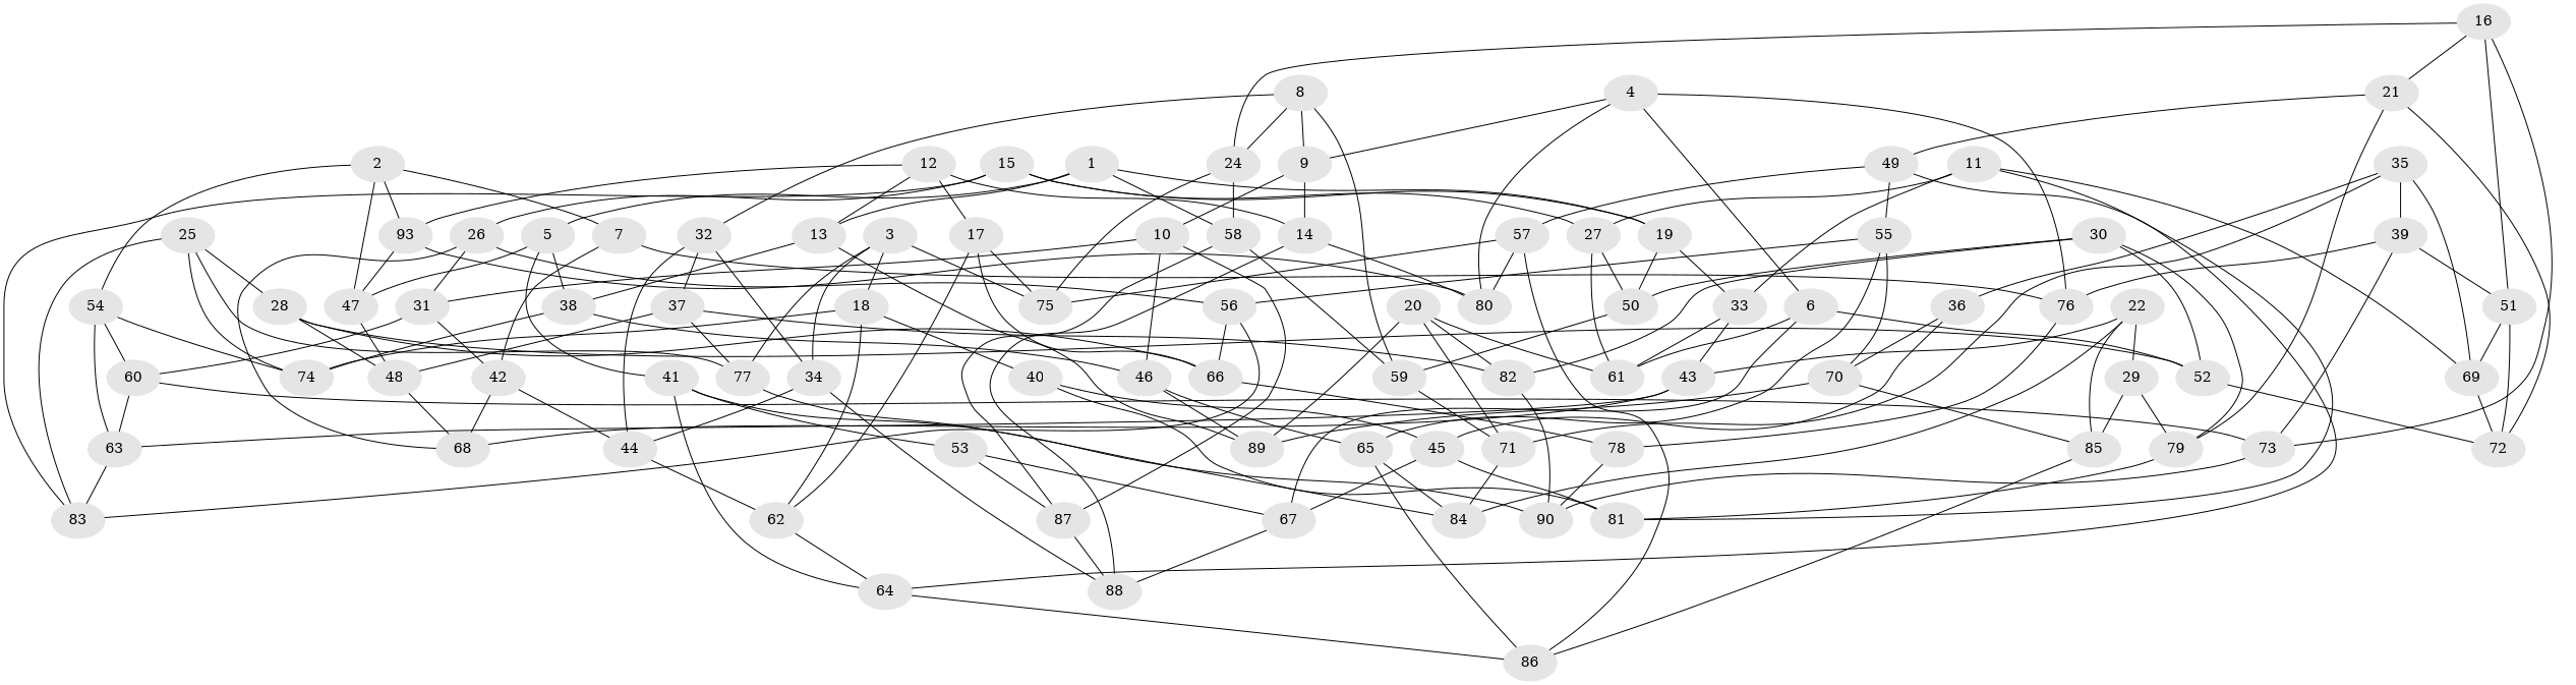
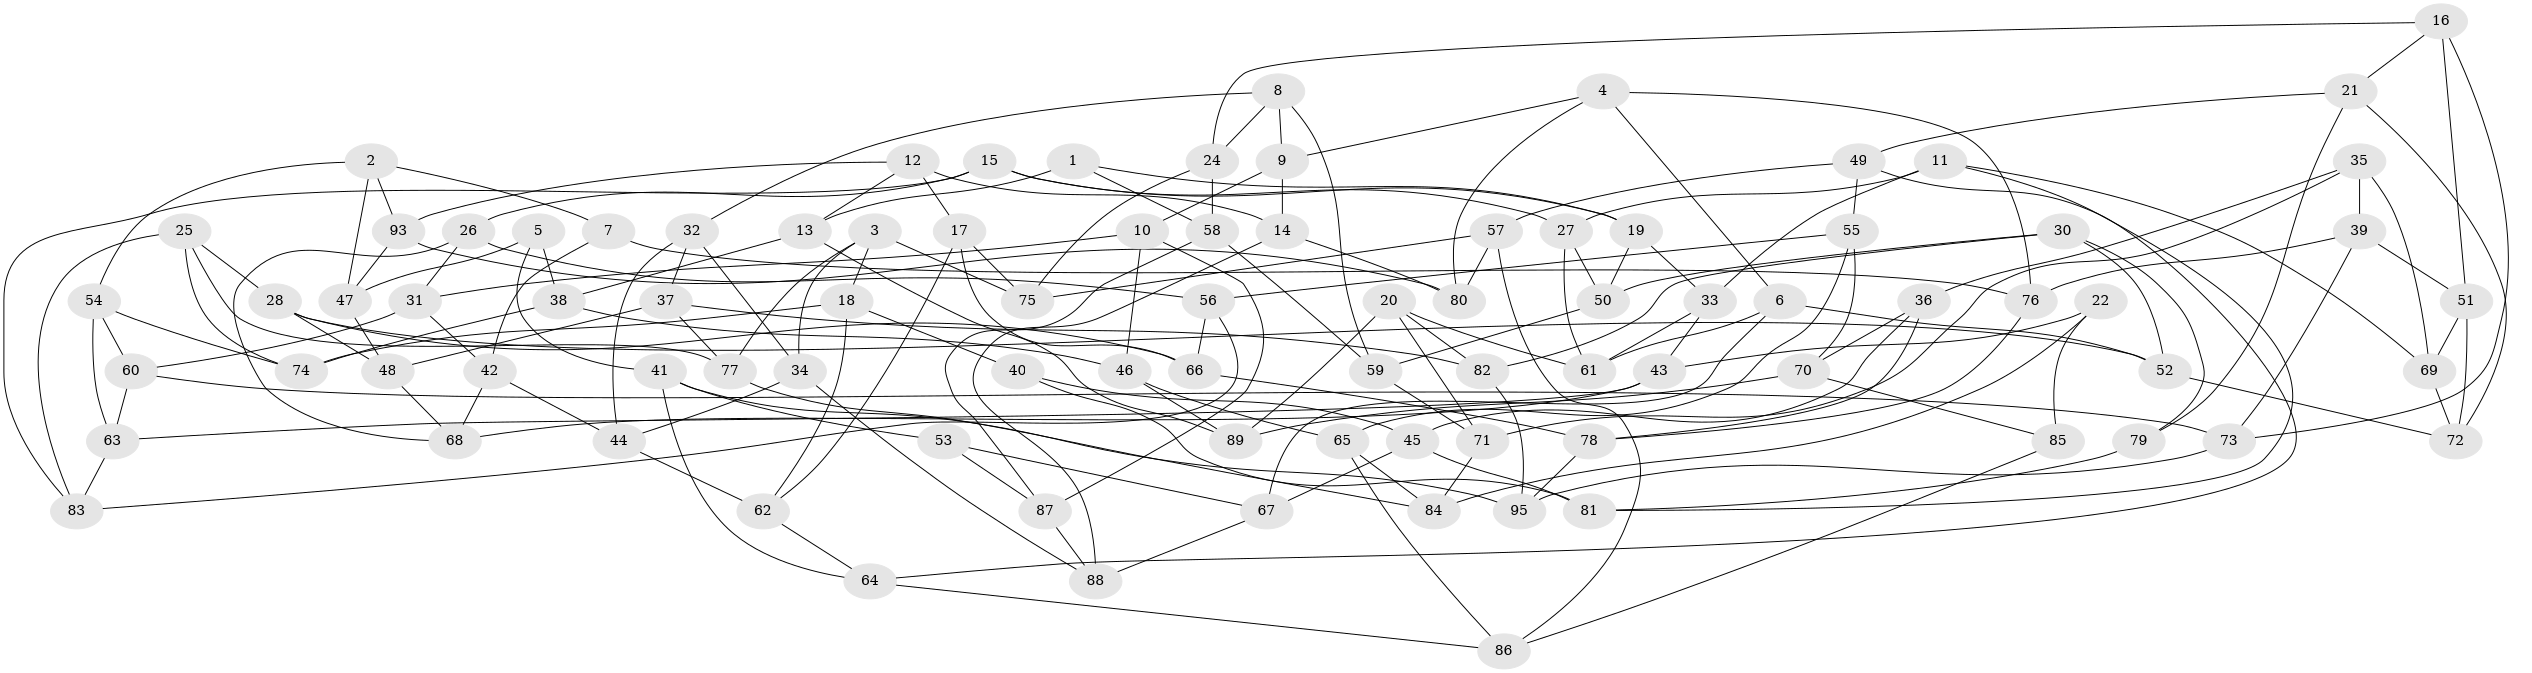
  graph {
    node [color=gray90 style=filled]
    1
    5
    13
    19
    58
    47
    38
    41
    89
    33
    50
    59
    87
    2
    7
    n16 [label=93]
    54
    76
    42
    80
    48
    74
    60
    63
    3
    18
    34
    75
    77
    62
    40
    88
    44
    84
    4
    6
    9
    52
    61
    67
    10
    14
    78
    46
    53
    64
-   90
+   90 [label=95]
    72
    68
    8
    24
    32
    37
    71
    31
    65
    11
    27
    69
    81
    43
    12
    17
    66
    15
    26
    83
    56
    16
    21
    51
    73
    49
    79
    45
    20
    82
    55
    57
    22
-   29
    85
    86
    25
    28
    30
    35
    36
    39
    70
-   1 -- 5
    1 -- 13
    1 -- 19
    1 -- 58
    5 -- 47
    5 -- 38
    5 -- 41
    13 -- 38
    13 -- 89
    19 -- 33
    19 -- 50
    58 -- 59
    58 -- 87
    47 -- 48
    38 -- 74
    38 -- 46
    41 -- 53
    41 -- 64
    41 -- 90
    33 -- 61
    33 -- 43
    50 -- 59
    59 -- 71
    87 -- 88
    2 -- 47
    2 -- 7
    2 -- n16
    2 -- 54
    7 -- 76
    7 -- 42
    n16 -- 47
    n16 -- 80
    54 -- 74
    54 -- 60
    54 -- 63
    76 -- 78
    42 -- 44
    42 -- 68
    48 -- 68
    60 -- 63
    60 -- 73
    63 -- 83
    3 -- 18
    3 -- 34
    3 -- 75
    3 -- 77
    18 -- 74
    18 -- 62
    18 -- 40
    34 -- 88
    34 -- 44
    77 -- 84
    62 -- 64
    40 -- 81
    40 -- 45
    44 -- 62
    4 -- 76
    4 -- 80
    4 -- 6
    4 -- 9
    6 -- 52
    6 -- 61
    6 -- 67
    9 -- 10
    9 -- 14
    52 -- 72
    67 -- 88
    10 -- 87
    10 -- 46
    10 -- 31
    14 -- 80
    14 -- 88
    78 -- 90
    46 -- 89
    46 -- 65
    53 -- 87
    53 -- 67
    64 -- 86
    8 -- 59
    8 -- 9
    8 -- 24
    8 -- 32
    24 -- 58
    24 -- 75
    32 -- 34
    32 -- 44
    32 -- 37
    37 -- 48
    37 -- 77
    37 -- 82
    71 -- 84
    31 -- 42
    31 -- 60
    65 -- 84
    65 -- 86
    11 -- 33
    11 -- 27
    11 -- 69
    11 -- 81
    27 -- 50
    27 -- 61
    69 -- 72
    43 -- 63
    43 -- 68
    12 -- 13
    12 -- n16
    12 -- 14
    12 -- 17
    17 -- 75
    17 -- 62
    17 -- 66
    66 -- 78
    15 -- 19
    15 -- 27
    15 -- 26
    15 -- 83
    26 -- 68
    26 -- 31
    26 -- 56
    56 -- 66
    56 -- 83
    16 -- 24
    16 -- 21
    16 -- 51
    16 -- 73
    21 -- 72
    21 -- 49
    21 -- 79
    51 -- 72
    51 -- 69
    73 -- 90
    49 -- 64
    49 -- 55
    49 -- 57
    79 -- 81
    45 -- 67
    45 -- 81
    20 -- 89
    20 -- 61
    20 -- 71
    20 -- 82
    82 -- 90
    55 -- 65
    55 -- 56
    55 -- 70
    57 -- 80
    57 -- 75
    57 -- 86
    22 -- 84
    22 -- 43
-   22 -- 29
    22 -- 85
-   29 -- 79
-   29 -- 85
    85 -- 86
    25 -- 74
    25 -- 77
    25 -- 83
    25 -- 28
    28 -- 48
    28 -- 52
    28 -- 66
    30 -- 50
    30 -- 52
    30 -- 79
    30 -- 82
    35 -- 71
    35 -- 69
    35 -- 36
    35 -- 39
+   36 -- 78
    36 -- 45
    36 -- 70
    39 -- 76
    39 -- 51
    39 -- 73
    70 -- 89
    70 -- 85
  }
